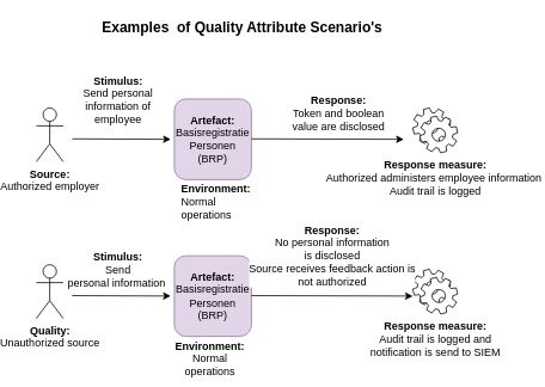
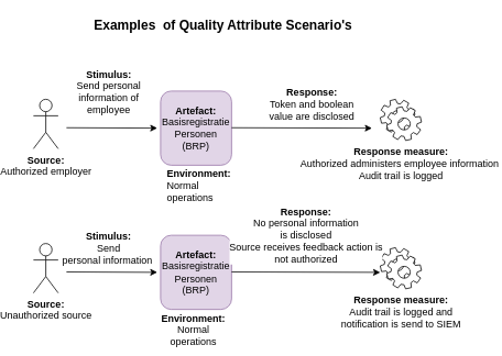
  <mxCell id="0" />
  <mxCell id="1" parent="0" />
  <mxCell id="2" value="&lt;b&gt;Source:&lt;/b&gt;&lt;br&gt;Authorized employer" style="shape=umlActor;verticalLabelPosition=bottom;verticalAlign=top;html=1;outlineConnect=0;" parent="1" vertex="1"><mxGeometry x="20" y="120" width="30" height="60" as="geometry" /></mxCell>
  <mxCell id="3" value="&lt;b&gt;Response measure:&lt;/b&gt;&lt;br&gt;Authorized administers employee information&amp;nbsp;&lt;br&gt;Audit trail is logged" style="shape=mxgraph.bpmn.service_task;html=1;outlineConnect=0;verticalAlign=top;align=center;horizontal=1;labelPosition=center;verticalLabelPosition=bottom;" parent="1" vertex="1"><mxGeometry x="440" y="120" width="50" height="50" as="geometry" /></mxCell>
  <mxCell id="4" value="&lt;b&gt;Artefact:&lt;/b&gt;&lt;br&gt;Basisregistratie Personen (BRP)" style="rounded=1;whiteSpace=wrap;html=1;direction=south;fillColor=#e1d5e7;strokeColor=#9673a6;" parent="1" vertex="1"><mxGeometry x="174" y="110" width="86" height="90" as="geometry" /></mxCell>
  <mxCell id="5" value="" style="endArrow=classic;html=1;" parent="1" edge="1"><mxGeometry width="50" height="50" relative="1" as="geometry"><mxPoint x="260" y="154.5" as="sourcePoint" /><mxPoint x="430" y="155" as="targetPoint" /></mxGeometry></mxCell>
  <mxCell id="6" value="&lt;font style=&quot;font-size: 12px&quot;&gt;&lt;b&gt;Response:&lt;/b&gt;&lt;br&gt;Token and boolean &lt;br&gt;value are disclosed&lt;br&gt;&lt;/font&gt;" style="edgeLabel;html=1;align=center;verticalAlign=middle;resizable=0;points=[];" parent="5" vertex="1" connectable="0"><mxGeometry x="0.218" y="3" relative="1" as="geometry"><mxPoint x="-7.01" y="-26.8" as="offset" /></mxGeometry></mxCell>
  <mxCell id="7" value="&lt;b&gt;Environment:&lt;/b&gt;&lt;br&gt;Normal&lt;br&gt;operations" style="text;html=1;strokeColor=none;fillColor=none;align=left;verticalAlign=middle;whiteSpace=wrap;rounded=0;" parent="1" vertex="1"><mxGeometry x="180" y="215" width="40" height="20" as="geometry" /></mxCell>
  <mxCell id="8" value="" style="endArrow=classic;html=1;" parent="1" edge="1"><mxGeometry width="50" height="50" relative="1" as="geometry"><mxPoint x="60" y="154.5" as="sourcePoint" /><mxPoint x="170" y="155" as="targetPoint" /></mxGeometry></mxCell>
  <mxCell id="9" value="&lt;font style=&quot;font-size: 12px&quot;&gt;&lt;b&gt;Stimulus:&lt;/b&gt;&lt;br&gt;Send personal &lt;br&gt;information of &lt;br&gt;employee&lt;br&gt;&lt;/font&gt;" style="edgeLabel;html=1;align=center;verticalAlign=middle;resizable=0;points=[];" parent="8" vertex="1" connectable="0"><mxGeometry x="0.218" y="3" relative="1" as="geometry"><mxPoint x="-17.01" y="-41.8" as="offset" /></mxGeometry></mxCell>
- <mxCell id="10" value="&lt;b&gt;Quality:&lt;/b&gt;&lt;br&gt;Unauthorized source" style="shape=umlActor;verticalLabelPosition=bottom;verticalAlign=top;html=1;outlineConnect=0;" parent="1" vertex="1"><mxGeometry x="20" y="295" width="30" height="60" as="geometry" /></mxCell>
+ <mxCell id="10" value="&lt;b&gt;Source:&lt;/b&gt;&lt;br&gt;Unauthorized source" style="shape=umlActor;verticalLabelPosition=bottom;verticalAlign=top;html=1;outlineConnect=0;" parent="1" vertex="1"><mxGeometry x="20" y="295" width="30" height="60" as="geometry" /></mxCell>
  <mxCell id="11" value="&lt;b&gt;Response measure:&lt;/b&gt;&lt;br&gt;Audit trail is logged and &lt;br&gt;notification is send to SIEM" style="shape=mxgraph.bpmn.service_task;html=1;outlineConnect=0;verticalAlign=top;align=center;horizontal=1;labelPosition=center;verticalLabelPosition=bottom;" parent="1" vertex="1"><mxGeometry x="440" y="300" width="50" height="50" as="geometry" /></mxCell>
  <mxCell id="12" value="&lt;b&gt;Artefact:&lt;/b&gt;&lt;br&gt;Basisregistratie Personen (BRP)" style="rounded=1;whiteSpace=wrap;html=1;direction=south;fillColor=#e1d5e7;strokeColor=#9673a6;" parent="1" vertex="1"><mxGeometry x="174" y="285" width="86" height="90" as="geometry" /></mxCell>
  <mxCell id="13" value="" style="endArrow=classic;html=1;entryX=0;entryY=0.6;entryDx=0;entryDy=0;entryPerimeter=0;" parent="1" edge="1" target="11"><mxGeometry width="50" height="50" relative="1" as="geometry"><mxPoint x="260" y="329.5" as="sourcePoint" /><mxPoint x="370" y="330" as="targetPoint" /></mxGeometry></mxCell>
  <mxCell id="14" value="&lt;font style=&quot;font-size: 12px&quot;&gt;&lt;b&gt;Response:&lt;/b&gt;&lt;br&gt;No personal information&lt;br&gt;is disclosed&lt;br&gt;Source receives feedback action is &lt;br&gt;not authorized&lt;br&gt;&lt;/font&gt;" style="edgeLabel;html=1;align=center;verticalAlign=middle;resizable=0;points=[];" parent="13" vertex="1" connectable="0"><mxGeometry x="0.218" y="3" relative="1" as="geometry"><mxPoint x="-20.01" y="-41.81" as="offset" /></mxGeometry></mxCell>
  <mxCell id="15" value="&lt;b&gt;Environment:&lt;/b&gt;&lt;br&gt;Normal operations" style="text;html=1;strokeColor=none;fillColor=none;align=center;verticalAlign=middle;whiteSpace=wrap;rounded=0;" parent="1" vertex="1"><mxGeometry x="194" y="390" width="40" height="20" as="geometry" /></mxCell>
  <mxCell id="16" value="" style="endArrow=classic;html=1;" parent="1" edge="1"><mxGeometry width="50" height="50" relative="1" as="geometry"><mxPoint x="60" y="329.5" as="sourcePoint" /><mxPoint x="170" y="330" as="targetPoint" /></mxGeometry></mxCell>
  <mxCell id="17" value="&lt;span style=&quot;font-size: 12px&quot;&gt;&lt;b&gt;Stimulus:&lt;/b&gt;&lt;br&gt;Send&lt;br&gt;personal information&amp;nbsp;&lt;br&gt;&lt;/span&gt;" style="edgeLabel;html=1;align=center;verticalAlign=middle;resizable=0;points=[];" parent="16" vertex="1" connectable="0"><mxGeometry x="0.218" y="3" relative="1" as="geometry"><mxPoint x="-17.01" y="-26.8" as="offset" /></mxGeometry></mxCell>
  <mxCell id="18" value="&lt;font style=&quot;font-size: 16px&quot;&gt;&lt;b&gt;Examples&amp;nbsp; of Quality Attribute Scenario's&lt;/b&gt;&lt;/font&gt;" style="text;html=1;strokeColor=none;fillColor=none;align=center;verticalAlign=middle;whiteSpace=wrap;rounded=0;" parent="1" vertex="1"><mxGeometry x="75" y="20" width="350" height="20" as="geometry" /></mxCell>
